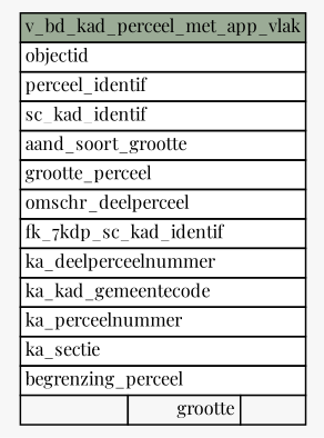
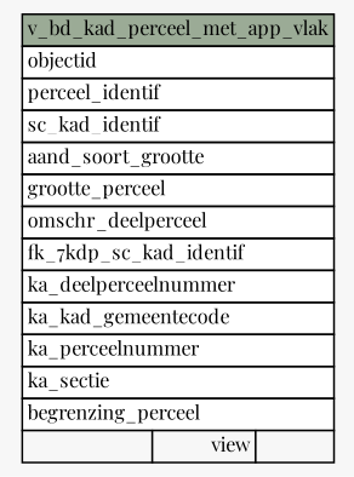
  digraph {
    bgcolor="#f7f7f7"
    fontname="Playfair Display"
    fontsize=11
    nodesep=0.18
    rankdir=TB
    ranksep=0.46
-   n1 [fontname="Playfair Display" fontsize=11 label=<     <TABLE BORDER="0" CELLBORDER="1" CELLSPACING="0" BGCOLOR="#ffffff">       <TR><TD COLSPAN="3" BGCOLOR="#9bab96" ALIGN="CENTER">v_bd_kad_perceel_met_app_vlak</TD></TR>       <TR><TD PORT="objectid" COLSPAN="3" ALIGN="LEFT">objectid</TD></TR>       <TR><TD PORT="perceel_identif" COLSPAN="3" ALIGN="LEFT">perceel_identif</TD></TR>       <TR><TD PORT="sc_kad_identif" COLSPAN="3" ALIGN="LEFT">sc_kad_identif</TD></TR>       <TR><TD PORT="aand_soort_grootte" COLSPAN="3" ALIGN="LEFT">aand_soort_grootte</TD></TR>       <TR><TD PORT="grootte_perceel" COLSPAN="3" ALIGN="LEFT">grootte_perceel</TD></TR>       <TR><TD PORT="omschr_deelperceel" COLSPAN="3" ALIGN="LEFT">omschr_deelperceel</TD></TR>       <TR><TD PORT="fk_7kdp_sc_kad_identif" COLSPAN="3" ALIGN="LEFT">fk_7kdp_sc_kad_identif</TD></TR>       <TR><TD PORT="ka_deelperceelnummer" COLSPAN="3" ALIGN="LEFT">ka_deelperceelnummer</TD></TR>       <TR><TD PORT="ka_kad_gemeentecode" COLSPAN="3" ALIGN="LEFT">ka_kad_gemeentecode</TD></TR>       <TR><TD PORT="ka_perceelnummer" COLSPAN="3" ALIGN="LEFT">ka_perceelnummer</TD></TR>       <TR><TD PORT="ka_sectie" COLSPAN="3" ALIGN="LEFT">ka_sectie</TD></TR>       <TR><TD PORT="begrenzing_perceel" COLSPAN="3" ALIGN="LEFT">begrenzing_perceel</TD></TR>       <TR><TD ALIGN="LEFT" BGCOLOR="#f7f7f7">  </TD><TD ALIGN="RIGHT" BGCOLOR="#f7f7f7">grootte</TD><TD ALIGN="RIGHT" BGCOLOR="#f7f7f7">  </TD></TR>     </TABLE>> shape=plaintext]
+   n1 [fontname="Playfair Display" fontsize=11 label=<     <TABLE BORDER="0" CELLBORDER="1" CELLSPACING="0" BGCOLOR="#ffffff">       <TR><TD COLSPAN="3" BGCOLOR="#9bab96" ALIGN="CENTER">v_bd_kad_perceel_met_app_vlak</TD></TR>       <TR><TD PORT="objectid" COLSPAN="3" ALIGN="LEFT">objectid</TD></TR>       <TR><TD PORT="perceel_identif" COLSPAN="3" ALIGN="LEFT">perceel_identif</TD></TR>       <TR><TD PORT="sc_kad_identif" COLSPAN="3" ALIGN="LEFT">sc_kad_identif</TD></TR>       <TR><TD PORT="aand_soort_grootte" COLSPAN="3" ALIGN="LEFT">aand_soort_grootte</TD></TR>       <TR><TD PORT="grootte_perceel" COLSPAN="3" ALIGN="LEFT">grootte_perceel</TD></TR>       <TR><TD PORT="omschr_deelperceel" COLSPAN="3" ALIGN="LEFT">omschr_deelperceel</TD></TR>       <TR><TD PORT="fk_7kdp_sc_kad_identif" COLSPAN="3" ALIGN="LEFT">fk_7kdp_sc_kad_identif</TD></TR>       <TR><TD PORT="ka_deelperceelnummer" COLSPAN="3" ALIGN="LEFT">ka_deelperceelnummer</TD></TR>       <TR><TD PORT="ka_kad_gemeentecode" COLSPAN="3" ALIGN="LEFT">ka_kad_gemeentecode</TD></TR>       <TR><TD PORT="ka_perceelnummer" COLSPAN="3" ALIGN="LEFT">ka_perceelnummer</TD></TR>       <TR><TD PORT="ka_sectie" COLSPAN="3" ALIGN="LEFT">ka_sectie</TD></TR>       <TR><TD PORT="begrenzing_perceel" COLSPAN="3" ALIGN="LEFT">begrenzing_perceel</TD></TR>       <TR><TD ALIGN="LEFT" BGCOLOR="#f7f7f7">  </TD><TD ALIGN="RIGHT" BGCOLOR="#f7f7f7">view</TD><TD ALIGN="RIGHT" BGCOLOR="#f7f7f7">  </TD></TR>     </TABLE>> shape=plaintext]
  }
